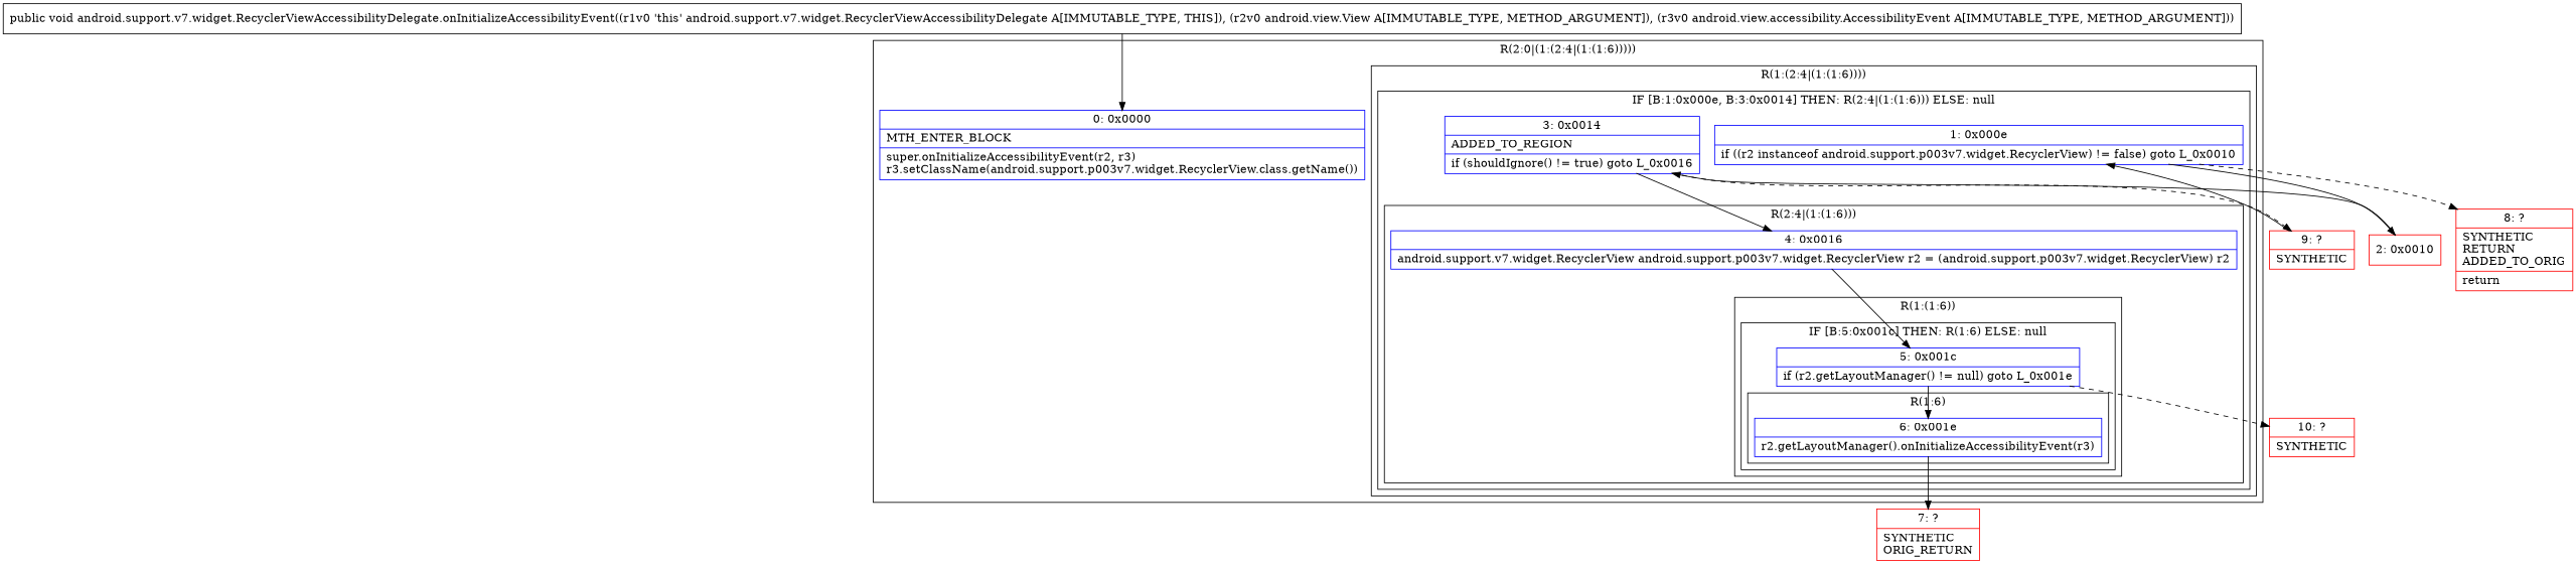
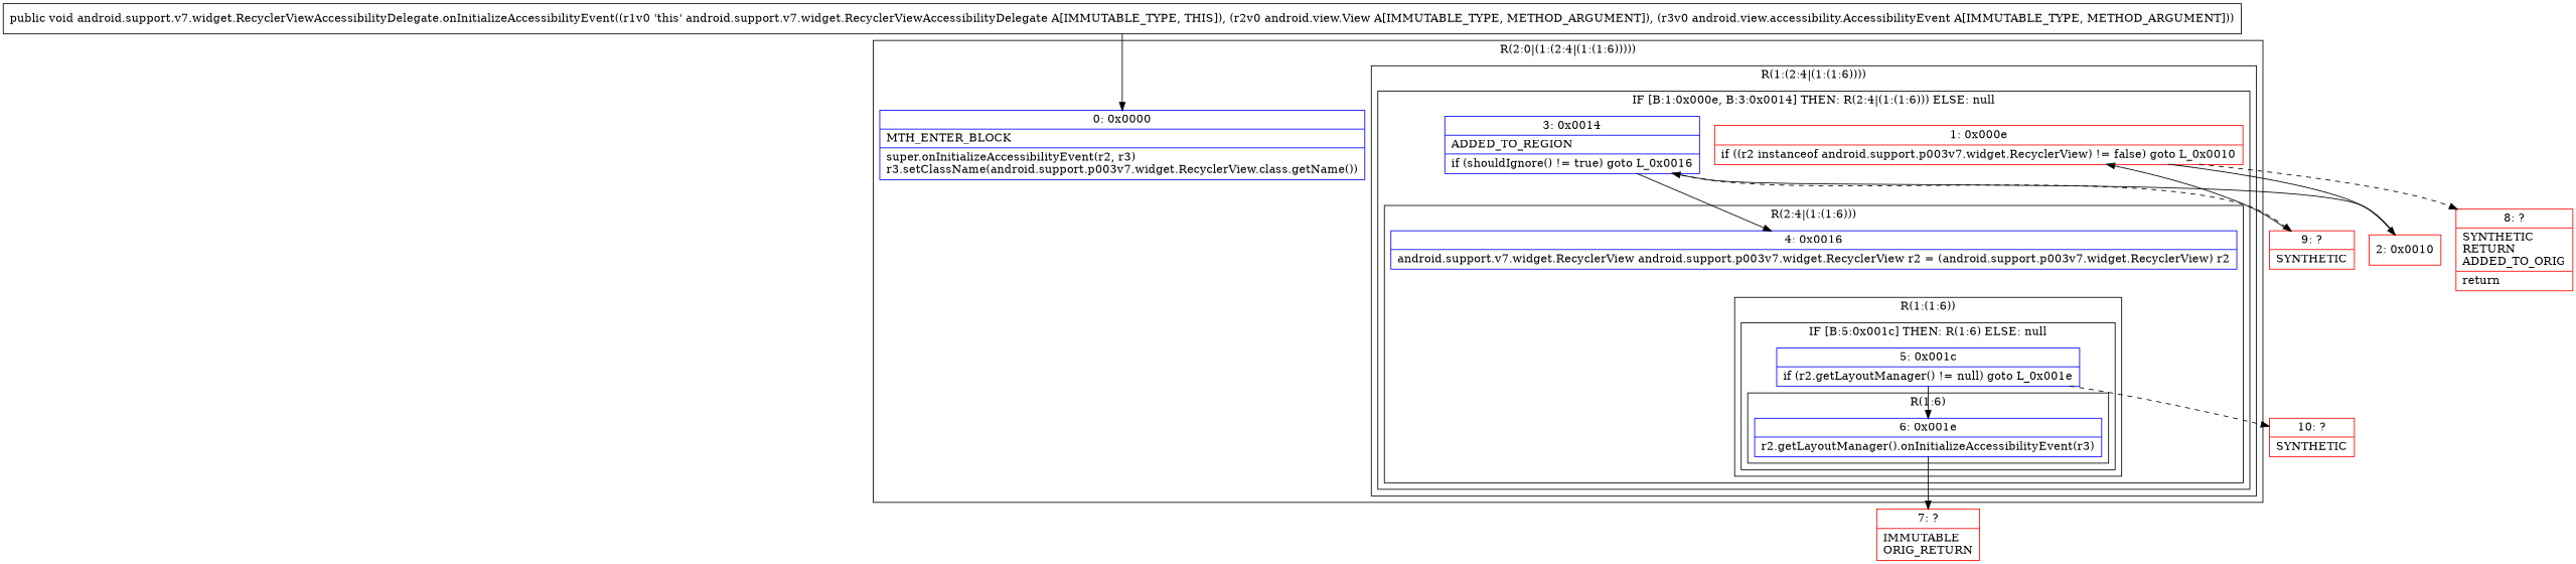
  digraph {
    node [color=blue shape=record]
    n1 [label="{6\:\ 0x001e|r2.getLayoutManager().onInitializeAccessibilityEvent(r3)\l}"]
    n2 [label="{5\:\ 0x001c|if (r2.getLayoutManager() != null) goto L_0x001e\l}"]
    n3 [label="{4\:\ 0x0016|android.support.v7.widget.RecyclerView android.support.p003v7.widget.RecyclerView r2 = (android.support.p003v7.widget.RecyclerView) r2\l}"]
-   n4 [label="{1\:\ 0x000e|if ((r2 instanceof android.support.p003v7.widget.RecyclerView) != false) goto L_0x0010\l}"]
+   n4 [color=red label="{1\:\ 0x000e|if ((r2 instanceof android.support.p003v7.widget.RecyclerView) != false) goto L_0x0010\l}"]
    n5 [label="{3\:\ 0x0014|ADDED_TO_REGION\l|if (shouldIgnore() != true) goto L_0x0016\l}"]
    n6 [label="{0\:\ 0x0000|MTH_ENTER_BLOCK\l|super.onInitializeAccessibilityEvent(r2, r3)\lr3.setClassName(android.support.p003v7.widget.RecyclerView.class.getName())\l}"]
-   n7 [color=red label="{7\:\ ?|SYNTHETIC\lORIG_RETURN\l}"]
+   n7 [color=red label="{7\:\ ?|IMMUTABLE\lORIG_RETURN\l}"]
    n8 [color=red label="{10\:\ ?|SYNTHETIC\l}"]
    n9 [color=red label="{2\:\ 0x0010}"]
    n10 [color=red label="{8\:\ ?|SYNTHETIC\lRETURN\lADDED_TO_ORIG\l|return\l}"]
    n11 [color=red label="{9\:\ ?|SYNTHETIC\l}"]
    n12 [label="{public void android.support.v7.widget.RecyclerViewAccessibilityDelegate.onInitializeAccessibilityEvent((r1v0 'this' android.support.v7.widget.RecyclerViewAccessibilityDelegate A[IMMUTABLE_TYPE, THIS]), (r2v0 android.view.View A[IMMUTABLE_TYPE, METHOD_ARGUMENT]), (r3v0 android.view.accessibility.AccessibilityEvent A[IMMUTABLE_TYPE, METHOD_ARGUMENT])) }" color=""]
    subgraph cluster_1 {
      label="R(2:0|(1:(2:4|(1:(1:6)))))"
      n6
      subgraph cluster_2 {
        label="R(1:(2:4|(1:(1:6))))"
        subgraph cluster_3 {
          label="IF [B:1:0x000e, B:3:0x0014] THEN: R(2:4|(1:(1:6))) ELSE: null"
          n4
          n5
          subgraph cluster_4 {
            label="R(2:4|(1:(1:6)))"
            n3
            subgraph cluster_5 {
              label="R(1:(1:6))"
              subgraph cluster_6 {
                label="IF [B:5:0x001c] THEN: R(1:6) ELSE: null"
                n2
                subgraph cluster_7 {
                  label="R(1:6)"
                  n1
                }
              }
            }
          }
        }
      }
    }
    n1 -> n7
    n2 -> n1
    n2 -> n8 [style=dashed]
-   n3 -> n2
    n4 -> n9
    n4 -> n10 [style=dashed]
    n5 -> n3
    n5 -> n11 [style=dashed]
    n9 -> n5
    n11 -> n4
    n12 -> n6
  }
